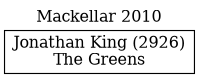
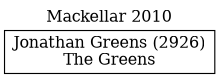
  digraph {
    label="Mackellar 2010"
    labelloc=t
    mclimit=10
-   n1 [label="Jonathan King (2926)\nThe Greens" shape=box]
+   n1 [label="Jonathan Greens (2926)\nThe Greens" shape=box]
  }
